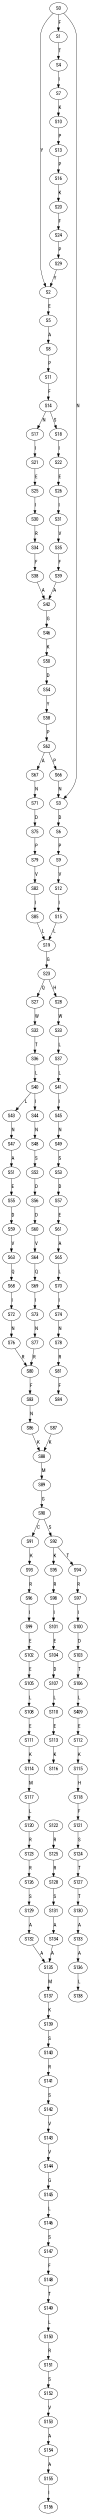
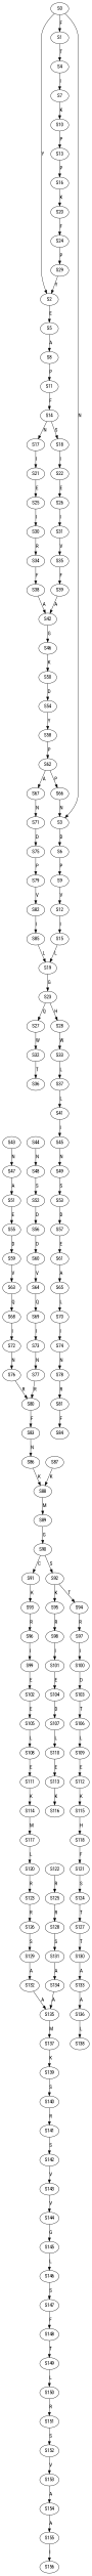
  strict digraph {
    fontname="Roboto Condensed"
    node [fontname="Roboto Condensed"]
    edge [fontname="Roboto Condensed"]
    S0
    S1
    S2
    S3
    S4
    S5
    S6
    S7
    S8
    S9
    S10
    S11
    S12
    S13
    S14
    S15
    S16
    S17
    S18
    S19
    S20
    S21
    S22
    S23
    S24
    S25
    S26
    S27
    S28
    S29
    S30
    S31
    S32
    S33
    S34
    S35
    S36
    S37
    S38
    S39
-   S40
    S41
    S42
    S43
    S44
    S45
    S46
    S47
    S48
    S49
    S50
    S51
    S52
    S53
    S54
    S55
    S56
    S57
    S58
    S59
    S60
    S61
    S62
    S63
    S64
    S65
    S66
    S67
    S68
    S69
    S70
    S71
    S72
    S73
    S74
    S75
    S76
    S77
    S78
    S79
    S80
    S81
    S82
    S83
    S84
    S85
    S86
    S88
    S87
    S89
    S90
    S91
    S92
    S93
    S94
    S95
    S96
    S97
    S98
    S99
    S100
    S101
    S102
    S103
    S104
    S105
    S106
    S107
    S108
-   S109 [label=S409]
+   S109
    S110
    S111
    S112
    S113
    S114
    S115
    S116
    S117
    S118
    S120
    S121
    S123
    S124
    S122
    S125
    S126
    S127
    S128
    S129
    S130
    S131
    S132
    S133
    S134
    S135
    S136
    S137
    S138
    S139
    S140
    S141
    S142
    S143
    S144
    S145
    S146
    S147
    S148
    S149
    S150
    S151
    S152
    S153
    S154
    S155
    S156
    S0 -> S1 [label=F]
    S0 -> S2 [label=Y]
    S0 -> S3 [label=N]
    S1 -> S4 [label=T]
    S2 -> S5 [label=E]
    S3 -> S6 [label=D]
    S4 -> S7 [label=I]
    S5 -> S8 [label=A]
    S6 -> S9 [label=P]
    S7 -> S10 [label=K]
    S8 -> S11 [label=P]
    S9 -> S12 [label=V]
    S10 -> S13 [label=P]
    S11 -> S14 [label=F]
    S12 -> S15 [label=I]
    S13 -> S16 [label=P]
    S14 -> S17 [label=N]
    S14 -> S18 [label=S]
    S15 -> S19 [label=L]
    S16 -> S20 [label=K]
    S17 -> S21 [label=I]
    S18 -> S22 [label=I]
    S19 -> S23 [label=G]
    S20 -> S24 [label=F]
    S21 -> S25 [label=E]
    S22 -> S26 [label=E]
    S23 -> S27 [label=Q]
    S23 -> S28 [label=H]
    S24 -> S29 [label=P]
    S25 -> S30 [label=I]
    S26 -> S31 [label=I]
    S27 -> S32 [label=W]
    S28 -> S33 [label=W]
    S29 -> S2 [label=Y]
    S30 -> S34 [label=R]
    S31 -> S35 [label=V]
    S32 -> S36 [label=T]
    S33 -> S37 [label=L]
    S34 -> S38 [label=F]
    S35 -> S39 [label=F]
-   S36 -> S40 [label=L]
    S37 -> S41 [label=L]
    S38 -> S42 [label=A]
    S39 -> S42 [label=A]
-   S40 -> S43 [label=L]
-   S40 -> S44 [label=I]
    S41 -> S45 [label=I]
    S42 -> S46 [label=G]
    S43 -> S47 [label=N]
    S44 -> S48 [label=N]
    S45 -> S49 [label=N]
    S46 -> S50 [label=K]
    S47 -> S51 [label=A]
    S48 -> S52 [label=S]
    S49 -> S53 [label=S]
    S50 -> S54 [label=D]
    S51 -> S55 [label=E]
    S52 -> S56 [label=D]
    S53 -> S57 [label=D]
    S54 -> S58 [label=Y]
    S55 -> S59 [label=D]
    S56 -> S60 [label=D]
    S57 -> S61 [label=E]
    S58 -> S62 [label=P]
    S59 -> S63 [label=V]
    S60 -> S64 [label=V]
    S61 -> S65 [label=A]
    S62 -> S66 [label=P]
    S62 -> S67 [label=A]
    S63 -> S68 [label=Q]
    S64 -> S69 [label=Q]
    S65 -> S70 [label=L]
    S66 -> S3 [label=N]
    S67 -> S71 [label=N]
    S68 -> S72 [label=I]
    S69 -> S73 [label=I]
    S70 -> S74 [label=I]
    S71 -> S75 [label=D]
    S72 -> S76 [label=N]
    S73 -> S77 [label=N]
    S74 -> S78 [label=N]
    S75 -> S79 [label=P]
    S76 -> S80 [label=R]
    S77 -> S80 [label=R]
    S78 -> S81 [label=R]
    S79 -> S82 [label=V]
    S80 -> S83 [label=F]
    S81 -> S84 [label=F]
    S82 -> S85 [label=I]
    S83 -> S86 [label=N]
    S85 -> S19 [label=L]
    S86 -> S88 [label=K]
    S88 -> S89 [label=M]
    S87 -> S88 [label=K]
    S89 -> S90 [label=G]
    S90 -> S91 [label=C]
    S90 -> S92 [label=S]
    S91 -> S93 [label=K]
    S92 -> S94 [label=T]
    S92 -> S95 [label=K]
    S93 -> S96 [label=R]
    S94 -> S97 [label=R]
    S95 -> S98 [label=R]
    S96 -> S99 [label=I]
    S97 -> S100 [label=I]
    S98 -> S101 [label=I]
    S99 -> S102 [label=E]
    S100 -> S103 [label=D]
    S101 -> S104 [label=E]
    S102 -> S105 [label=E]
    S103 -> S106 [label=T]
    S104 -> S107 [label=D]
    S105 -> S108 [label=L]
    S106 -> S109 [label=L]
    S107 -> S110 [label=L]
    S108 -> S111 [label=E]
    S109 -> S112 [label=E]
    S110 -> S113 [label=E]
    S111 -> S114 [label=K]
    S112 -> S115 [label=K]
    S113 -> S116 [label=K]
    S114 -> S117 [label=M]
    S115 -> S118 [label=H]
    S117 -> S120 [label=L]
    S118 -> S121 [label=F]
    S120 -> S123 [label=R]
    S121 -> S124 [label=S]
    S123 -> S126 [label=R]
    S124 -> S127 [label=T]
    S122 -> S125 [label=R]
    S125 -> S128 [label=R]
    S126 -> S129 [label=S]
    S127 -> S130 [label=T]
    S128 -> S131 [label=S]
    S129 -> S132 [label=A]
    S130 -> S133 [label=A]
    S131 -> S134 [label=A]
    S132 -> S135 [label=A]
    S133 -> S136 [label=A]
    S134 -> S135 [label=A]
    S135 -> S137 [label=M]
    S136 -> S138 [label=L]
    S137 -> S139 [label=K]
    S139 -> S140 [label=S]
    S140 -> S141 [label=R]
    S141 -> S142 [label=S]
    S142 -> S143 [label=V]
    S143 -> S144 [label=V]
    S144 -> S145 [label=G]
    S145 -> S146 [label=L]
    S146 -> S147 [label=S]
    S147 -> S148 [label=F]
    S148 -> S149 [label=T]
    S149 -> S150 [label=L]
    S150 -> S151 [label=R]
    S151 -> S152 [label=S]
    S152 -> S153 [label=V]
    S153 -> S154 [label=A]
    S154 -> S155 [label=A]
    S155 -> S156 [label=I]
  }
